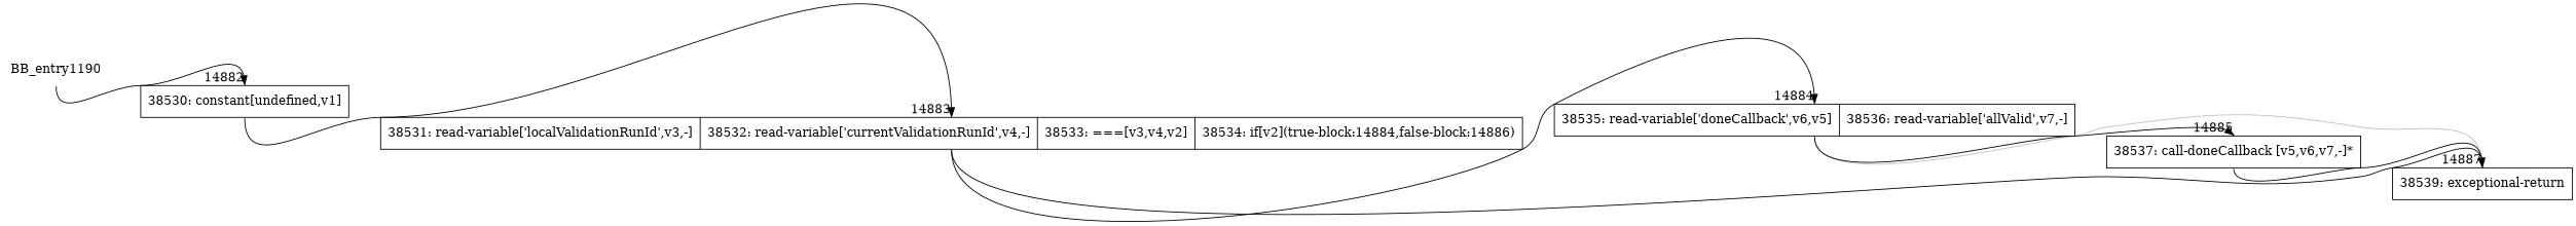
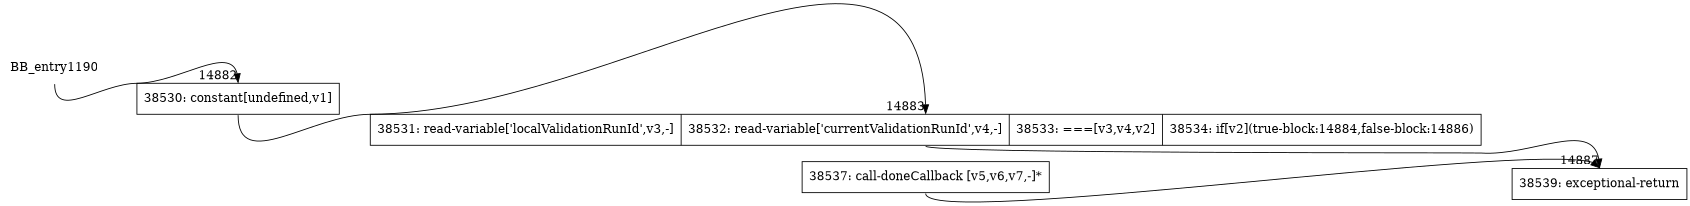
  digraph {
    rankdir=LR
    node [shape=record]
    edge [headport=n tailport=s]
    n1 [label=BB_entry1190 shape=none]
    n2 [label="{38530: constant[undefined,v1]}"]
    n3 [label="{38531: read-variable['localValidationRunId',v3,-]|38532: read-variable['currentValidationRunId',v4,-]|38533: ===[v3,v4,v2]|38534: if[v2](true-block:14884,false-block:14886)}"]
-   n4 [label="{38535: read-variable['doneCallback',v6,v5]|38536: read-variable['allValid',v7,-]}"]
    n5 [label="{38539: exceptional-return}"]
    n6 [label="{38537: call-doneCallback [v5,v6,v7,-]*}"]
    n1 -> n2 [headlabel="    14882"]
    n2 -> n3 [headlabel="      14883"]
-   n3 -> n4 [headlabel="      14884"]
    n3 -> n5 [color=black headlabel="      14887"]
-   n4 -> n5 [color=gray]
-   n4 -> n6 [headlabel="      14885"]
    n6 -> n5 [color=black]
  }
